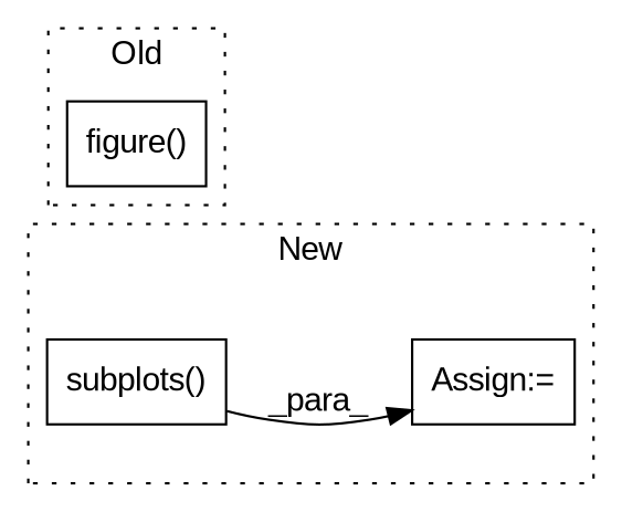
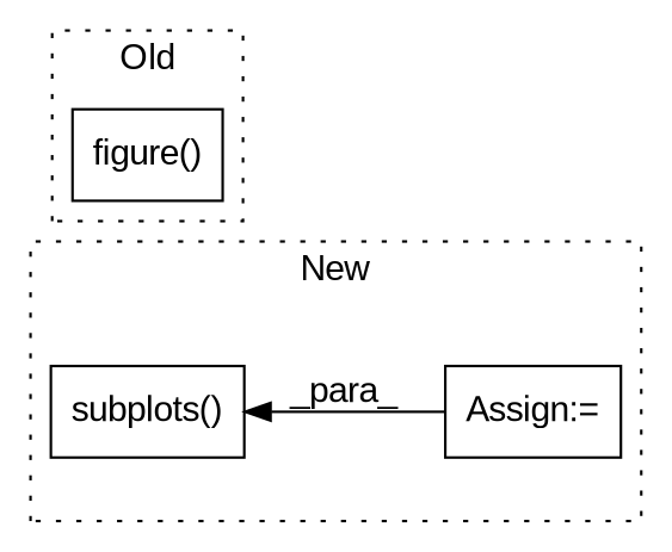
  digraph {
    rankdir=LR
    fontname="Liberation Sans"
    node [a=75 shape=box fontname="Liberation Sans"]
    n1 [l="13,17" label="subplots()" s="3295,3312"]
    n2 [a=68 l=7 label="Assign:=" s=3288]
    n3 [l=12 label="figure()" s=3309]
    subgraph cluster_1 {
      label=New
      style=dotted
      n1
      n2
    }
    subgraph cluster_2 {
      label=Old
      style=dotted
      n3
    }
-   n1 -> n2 [label=_para_ fontname="Liberation Sans"]
+   n2 -> n1 [label=_para_ fontname="Liberation Sans"]
  }
